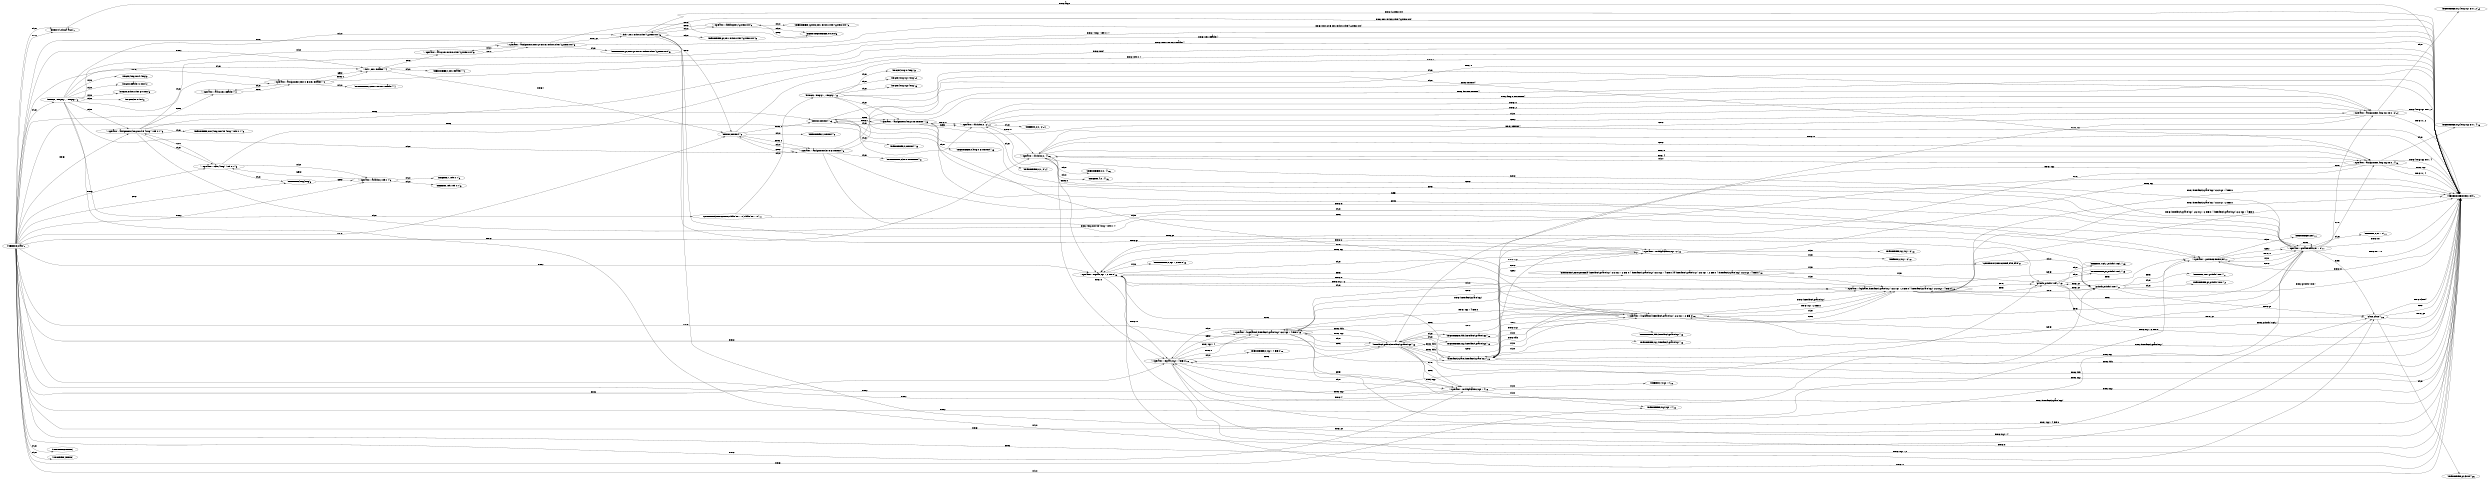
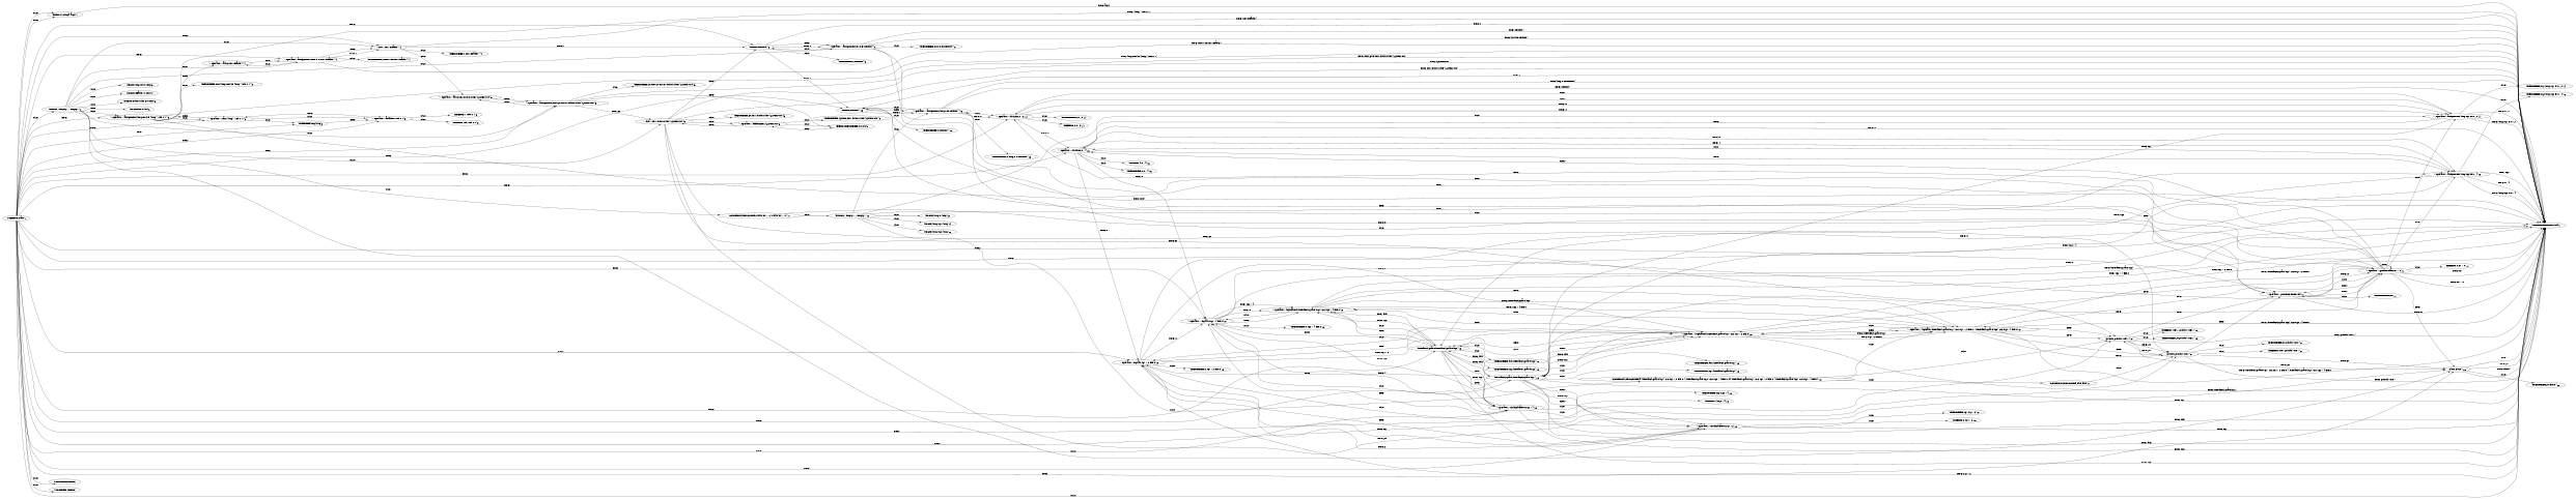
  digraph {
    rankdir=LR
    n1 [label=<(METHOD,main)<SUB>1</SUB>>]
    n2 [label=<(PARAM,String[] args)<SUB>1</SUB>>]
    n3 [label=<(BLOCK,&lt;empty&gt;,&lt;empty&gt;)<SUB>2</SUB>>]
    n4 [label=<(&lt;operator&gt;.assignment,long mod = (long) (1e9 + 7))<SUB>3</SUB>>]
    n5 [label=<(&lt;operator&gt;.cast,(long) (1e9 + 7))<SUB>3</SUB>>]
    n6 [label=<(TYPE_REF,long,long)<SUB>3</SUB>>]
    n7 [label=<(&lt;operator&gt;.addition,1e9 + 7)<SUB>3</SUB>>]
    n8 [label=<(&lt;operator&gt;.assignment,ANY s = new Reader())<SUB>4</SUB>>]
    n9 [label=<(&lt;init&gt;,new Reader())<SUB>4</SUB>>]
    n10 [label=<(&lt;operator&gt;.assignment,ANY pt = new PrintWriter(System.out))<SUB>5</SUB>>]
    n11 [label=<(nextInt,nextInt())<SUB>8</SUB>>]
    n12 [label=<(&lt;operator&gt;.greaterThan,T-- &gt; 0)<SUB>11</SUB>>]
    n13 [label=<(&lt;operator&gt;.postDecrement,T--)<SUB>11</SUB>>]
    n14 [label=<(nextInt,nextInt())<SUB>13</SUB>>]
    n15 [label=<(&lt;operator&gt;.division,n / 2)<SUB>14</SUB>>]
    n16 [label=<(&lt;operator&gt;.division,n / 4)<SUB>16</SUB>>]
    n17 [label=<(isPerfectSquare,isPerfectSquare(sq1))<SUB>18</SUB>>]
    n18 [label=<(&lt;operator&gt;.equals,sq1 * 2 == n)<SUB>18</SUB>>]
    n19 [label=<(&lt;operator&gt;.multiplication,sq1 * 2)<SUB>18</SUB>>]
    n20 [label=<(isPerfectSquare,isPerfectSquare(sq2))<SUB>18</SUB>>]
    n21 [label=<(&lt;operator&gt;.equals,sq2 * 4 == n)<SUB>18</SUB>>]
    n22 [label=<(&lt;operator&gt;.multiplication,sq2 * 4)<SUB>18</SUB>>]
    n23 [label=<(println,println(&quot;YES&quot;))<SUB>19</SUB>>]
    n24 [label=<(println,println(&quot;NO&quot;))<SUB>21</SUB>>]
    n25 [label=<(close,close())<SUB>26</SUB>>]
    n26 [label=<(MODIFIER,PUBLIC)>]
    n27 [label=<(MODIFIER,STATIC)>]
    n28 [label=<(METHOD_RETURN,void)<SUB>1</SUB>>]
    n29 [label=<(&lt;init&gt;,new PrintWriter(System.out))<SUB>5</SUB>>]
    n30 [label=<(LOCAL,long mod: long)<SUB>3</SUB>>]
    n31 [label=<(LOCAL,Reader s: ANY)<SUB>4</SUB>>]
    n32 [label=<(LOCAL,PrintWriter pt: ANY)<SUB>5</SUB>>]
    n33 [label=<(LOCAL,int T: int)<SUB>8</SUB>>]
    n34 [label=<(&lt;operator&gt;.assignment,int T = nextInt())<SUB>8</SUB>>]
    n35 [label=<(CONTROL_STRUCTURE,while (T-- &gt; 0),while (T-- &gt; 0))<SUB>11</SUB>>]
    n36 [label=<(IDENTIFIER,mod,long mod = (long) (1e9 + 7))<SUB>3</SUB>>]
    n37 [label=<(&lt;operator&gt;.alloc,new Reader())<SUB>4</SUB>>]
    n38 [label=<(LITERAL,1e9,1e9 + 7)<SUB>3</SUB>>]
    n39 [label=<(LITERAL,7,1e9 + 7)<SUB>3</SUB>>]
    n40 [label=<(IDENTIFIER,s,ANY s = new Reader())<SUB>4</SUB>>]
    n41 [label=<(IDENTIFIER,s,new Reader())<SUB>4</SUB>>]
    n42 [label=<(&lt;operator&gt;.alloc,new PrintWriter(System.out))<SUB>5</SUB>>]
    n43 [label=<(IDENTIFIER,pt,ANY pt = new PrintWriter(System.out))<SUB>5</SUB>>]
    n44 [label=<(FIELD_IDENTIFIER,out,out)<SUB>5</SUB>>]
    n45 [label=<(IDENTIFIER,pt,new PrintWriter(System.out))<SUB>5</SUB>>]
    n46 [label=<(&lt;operator&gt;.fieldAccess,System.out)<SUB>5</SUB>>]
    n47 [label=<(IDENTIFIER,s,nextInt())<SUB>8</SUB>>]
    n48 [label=<(LITERAL,0,T-- &gt; 0)<SUB>11</SUB>>]
    n49 [label=<(&lt;operator&gt;.assignment,long n = nextInt())<SUB>13</SUB>>]
    n50 [label=<(&lt;operator&gt;.assignment,long sq1 = n / 2)<SUB>14</SUB>>]
    n51 [label=<(&lt;operator&gt;.assignment,long sq2 = n / 4)<SUB>16</SUB>>]
    n52 [label=<(&lt;operator&gt;.logicalOr,isPerfectSquare(sq1) &amp;&amp; sq1 * 2 == n || isPerfectSquare(sq2) &amp;&amp; sq2 * 4 == n)<SUB>18</SUB>>]
    n53 [label=<(&lt;operator&gt;.logicalAnd,isPerfectSquare(sq1) &amp;&amp; sq1 * 2 == n)<SUB>18</SUB>>]
    n54 [label=<(IDENTIFIER,T,T--)<SUB>11</SUB>>]
    n55 [label=<(IDENTIFIER,s,nextInt())<SUB>13</SUB>>]
    n56 [label=<(IDENTIFIER,n,n / 2)<SUB>14</SUB>>]
    n57 [label=<(LITERAL,2,n / 2)<SUB>14</SUB>>]
    n58 [label=<(IDENTIFIER,n,n / 4)<SUB>16</SUB>>]
    n59 [label=<(LITERAL,4,n / 4)<SUB>16</SUB>>]
    n60 [label=<(IDENTIFIER,this,isPerfectSquare(sq1))<SUB>18</SUB>>]
    n61 [label=<(IDENTIFIER,sq1,isPerfectSquare(sq1))<SUB>18</SUB>>]
    n62 [label=<(IDENTIFIER,n,sq1 * 2 == n)<SUB>18</SUB>>]
    n63 [label=<(IDENTIFIER,sq1,sq1 * 2)<SUB>18</SUB>>]
    n64 [label=<(LITERAL,2,sq1 * 2)<SUB>18</SUB>>]
    n65 [label=<(&lt;operator&gt;.logicalAnd,isPerfectSquare(sq2) &amp;&amp; sq2 * 4 == n)<SUB>18</SUB>>]
    n66 [label=<(IDENTIFIER,this,isPerfectSquare(sq2))<SUB>18</SUB>>]
    n67 [label=<(IDENTIFIER,sq2,isPerfectSquare(sq2))<SUB>18</SUB>>]
    n68 [label=<(IDENTIFIER,n,sq2 * 4 == n)<SUB>18</SUB>>]
    n69 [label=<(IDENTIFIER,sq2,sq2 * 4)<SUB>18</SUB>>]
    n70 [label=<(LITERAL,4,sq2 * 4)<SUB>18</SUB>>]
    n71 [label=<(IDENTIFIER,pt,println(&quot;YES&quot;))<SUB>19</SUB>>]
    n72 [label=<(LITERAL,&quot;YES&quot;,println(&quot;YES&quot;))<SUB>19</SUB>>]
    n73 [label=<(IDENTIFIER,pt,println(&quot;NO&quot;))<SUB>21</SUB>>]
    n74 [label=<(LITERAL,&quot;NO&quot;,println(&quot;NO&quot;))<SUB>21</SUB>>]
    n75 [label=<(IDENTIFIER,pt,close())<SUB>26</SUB>>]
    n76 [label=<(IDENTIFIER,T,int T = nextInt())<SUB>8</SUB>>]
    n77 [label=<(BLOCK,&lt;empty&gt;,&lt;empty&gt;)<SUB>12</SUB>>]
    n78 [label=<(IDENTIFIER,System,new PrintWriter(System.out))<SUB>5</SUB>>]
    n79 [label=<(LOCAL,long n: long)<SUB>13</SUB>>]
    n80 [label=<(LOCAL,long sq1: long)<SUB>14</SUB>>]
    n81 [label=<(LOCAL,long sq2: long)<SUB>16</SUB>>]
    n82 [label=<(CONTROL_STRUCTURE,if (isPerfectSquare(sq1) &amp;&amp; sq1 * 2 == n || isPerfectSquare(sq2) &amp;&amp; sq2 * 4 == n),if (isPerfectSquare(sq1) &amp;&amp; sq1 * 2 == n || isPerfectSquare(sq2) &amp;&amp; sq2 * 4 == n))<SUB>18</SUB>>]
    n83 [label=<(IDENTIFIER,n,long n = nextInt())<SUB>13</SUB>>]
    n84 [label=<(IDENTIFIER,sq1,long sq1 = n / 2)<SUB>14</SUB>>]
    n85 [label=<(IDENTIFIER,sq2,long sq2 = n / 4)<SUB>16</SUB>>]
    n86 [label=<(CONTROL_STRUCTURE,else,else)<SUB>21</SUB>>]
    n1 -> n2 [label="AST: "]
    n1 -> n2 [label="DDG: "]
    n1 -> n3 [label="AST: "]
    n1 -> n4 [label="DDG: "]
    n1 -> n5 [label="DDG: "]
    n1 -> n6 [label="CFG: "]
    n1 -> n7 [label="DDG: "]
    n1 -> n8 [label="DDG: "]
    n1 -> n9 [label="DDG: "]
    n1 -> n10 [label="DDG: "]
    n1 -> n11 [label="DDG: "]
    n1 -> n12 [label="DDG: "]
    n1 -> n13 [label="DDG: "]
    n1 -> n14 [label="DDG: "]
    n1 -> n15 [label="DDG: "]
    n1 -> n16 [label="DDG: "]
    n1 -> n17 [label="DDG: "]
    n1 -> n18 [label="DDG: "]
-   n1 -> n69 [label="DDG: "]
+   n1 -> n19 [label="DDG: "]
    n1 -> n20 [label="DDG: "]
    n1 -> n21 [label="DDG: "]
    n1 -> n22 [label="DDG: "]
    n1 -> n23 [label="DDG: "]
    n1 -> n24 [label="DDG: "]
    n1 -> n25 [label="DDG: "]
    n1 -> n26 [label="AST: "]
    n1 -> n27 [label="AST: "]
    n1 -> n28 [label="AST: "]
    n2 -> n28 [label="DDG: args"]
    n3 -> n4 [label="AST: "]
    n3 -> n8 [label="AST: "]
    n3 -> n9 [label="AST: "]
    n3 -> n10 [label="AST: "]
    n3 -> n25 [label="AST: "]
    n3 -> n29 [label="AST: "]
    n3 -> n30 [label="AST: "]
    n3 -> n31 [label="AST: "]
    n3 -> n32 [label="AST: "]
    n3 -> n33 [label="AST: "]
    n3 -> n34 [label="AST: "]
    n3 -> n35 [label="AST: "]
    n4 -> n5 [label="AST: "]
    n4 -> n28 [label="DDG: mod"]
    n4 -> n28 [label="DDG: (long) (1e9 + 7)"]
    n4 -> n28 [label="DDG: long mod = (long) (1e9 + 7)"]
    n4 -> n36 [label="AST: "]
    n4 -> n37 [label="CFG: "]
    n5 -> n4 [label="CFG: "]
    n5 -> n6 [label="AST: "]
    n5 -> n7 [label="AST: "]
-   n5 -> n28 [label="DDG: 1e9 + 7"]
    n6 -> n7 [label="CFG: "]
    n7 -> n5 [label="CFG: "]
    n7 -> n38 [label="AST: "]
    n7 -> n39 [label="AST: "]
    n8 -> n9 [label="CFG: "]
    n8 -> n9 [label="DDG: s"]
    n8 -> n28 [label="DDG: ANY s = new Reader()"]
    n8 -> n37 [label="AST: "]
    n8 -> n40 [label="AST: "]
    n9 -> n11 [label="DDG: s"]
    n9 -> n28 [label="DDG: new Reader()"]
    n9 -> n41 [label="AST: "]
    n9 -> n42 [label="CFG: "]
    n10 -> n28 [label="DDG: ANY pt = new PrintWriter(System.out)"]
    n10 -> n29 [label="DDG: pt"]
    n10 -> n42 [label="AST: "]
    n10 -> n43 [label="AST: "]
    n10 -> n44 [label="CFG: "]
    n11 -> n14 [label="DDG: s"]
    n11 -> n28 [label="DDG: s"]
    n11 -> n34 [label="CFG: "]
    n11 -> n34 [label="DDG: s"]
    n11 -> n47 [label="AST: "]
    n12 -> n12 [label="CDG: "]
    n12 -> n13 [label="AST: "]
    n12 -> n13 [label="CDG: "]
    n12 -> n14 [label="CFG: "]
    n12 -> n14 [label="CDG: "]
    n12 -> n15 [label="CDG: "]
    n12 -> n16 [label="CDG: "]
    n12 -> n17 [label="CDG: "]
    n12 -> n25 [label="CFG: "]
    n12 -> n28 [label="DDG: T--"]
    n12 -> n28 [label="DDG: T-- &gt; 0"]
    n12 -> n48 [label="AST: "]
    n12 -> n49 [label="CDG: "]
    n12 -> n50 [label="CDG: "]
    n12 -> n51 [label="CDG: "]
    n12 -> n52 [label="CDG: "]
    n12 -> n53 [label="CDG: "]
    n13 -> n12 [label="CFG: "]
    n13 -> n12 [label="DDG: T"]
    n13 -> n28 [label="DDG: T"]
    n13 -> n54 [label="AST: "]
    n14 -> n28 [label="DDG: s"]
    n14 -> n49 [label="CFG: "]
    n14 -> n49 [label="DDG: s"]
    n14 -> n55 [label="AST: "]
    n15 -> n16 [label="DDG: n"]
    n15 -> n50 [label="CFG: "]
    n15 -> n50 [label="DDG: n"]
    n15 -> n50 [label="DDG: 2"]
    n15 -> n56 [label="AST: "]
    n15 -> n57 [label="AST: "]
    n16 -> n18 [label="DDG: n"]
    n16 -> n21 [label="DDG: n"]
    n16 -> n28 [label="DDG: n"]
    n16 -> n51 [label="CFG: "]
    n16 -> n51 [label="DDG: n"]
    n16 -> n51 [label="DDG: 4"]
    n16 -> n58 [label="AST: "]
    n16 -> n59 [label="AST: "]
    n17 -> n18 [label="CDG: "]
    n17 -> n19 [label="CFG: "]
    n17 -> n19 [label="DDG: sq1"]
    n17 -> n19 [label="CDG: "]
    n17 -> n20 [label="DDG: this"]
    n17 -> n28 [label="DDG: this"]
    n17 -> n28 [label="DDG: sq1"]
    n17 -> n53 [label="CFG: "]
    n17 -> n53 [label="DDG: this"]
    n17 -> n53 [label="DDG: sq1"]
    n17 -> n60 [label="AST: "]
    n17 -> n61 [label="AST: "]
    n18 -> n19 [label="AST: "]
    n18 -> n21 [label="DDG: n"]
    n18 -> n28 [label="DDG: sq1 * 2"]
    n18 -> n28 [label="DDG: n"]
    n18 -> n53 [label="CFG: "]
    n18 -> n53 [label="DDG: sq1 * 2"]
    n18 -> n53 [label="DDG: n"]
    n18 -> n62 [label="AST: "]
    n19 -> n18 [label="CFG: "]
    n19 -> n18 [label="DDG: sq1"]
    n19 -> n18 [label="DDG: 2"]
    n19 -> n28 [label="DDG: sq1"]
    n19 -> n63 [label="AST: "]
    n19 -> n64 [label="AST: "]
    n20 -> n17 [label="DDG: this"]
    n20 -> n21 [label="CDG: "]
    n20 -> n22 [label="CFG: "]
    n20 -> n22 [label="DDG: sq2"]
    n20 -> n22 [label="CDG: "]
    n20 -> n28 [label="DDG: this"]
    n20 -> n28 [label="DDG: sq2"]
    n20 -> n65 [label="CFG: "]
    n20 -> n65 [label="DDG: this"]
    n20 -> n65 [label="DDG: sq2"]
    n20 -> n66 [label="AST: "]
    n20 -> n67 [label="AST: "]
    n21 -> n22 [label="AST: "]
    n21 -> n28 [label="DDG: sq2 * 4"]
    n21 -> n28 [label="DDG: n"]
    n21 -> n65 [label="CFG: "]
    n21 -> n65 [label="DDG: sq2 * 4"]
    n21 -> n65 [label="DDG: n"]
    n21 -> n68 [label="AST: "]
    n22 -> n21 [label="CFG: "]
    n22 -> n21 [label="DDG: sq2"]
    n22 -> n21 [label="DDG: 4"]
    n22 -> n28 [label="DDG: sq2"]
    n22 -> n69 [label="AST: "]
    n22 -> n70 [label="AST: "]
    n23 -> n13 [label="CFG: "]
    n23 -> n24 [label="DDG: pt"]
    n23 -> n25 [label="DDG: pt"]
    n23 -> n28 [label="DDG: println(&quot;YES&quot;)"]
    n23 -> n71 [label="AST: "]
    n23 -> n72 [label="AST: "]
    n24 -> n13 [label="CFG: "]
    n24 -> n23 [label="DDG: pt"]
    n24 -> n25 [label="DDG: pt"]
    n24 -> n28 [label="DDG: println(&quot;NO&quot;)"]
    n24 -> n73 [label="AST: "]
    n24 -> n74 [label="AST: "]
    n25 -> n28 [label="CFG: "]
    n25 -> n28 [label="DDG: pt"]
    n25 -> n28 [label="DDG: close()"]
    n25 -> n75 [label="AST: "]
    n29 -> n11 [label="CFG: "]
    n29 -> n23 [label="DDG: pt"]
    n29 -> n24 [label="DDG: pt"]
    n29 -> n25 [label="DDG: pt"]
    n29 -> n28 [label="DDG: System.out"]
    n29 -> n28 [label="DDG: new PrintWriter(System.out)"]
    n29 -> n45 [label="AST: "]
    n29 -> n46 [label="AST: "]
    n34 -> n11 [label="AST: "]
    n34 -> n13 [label="CFG: "]
    n34 -> n13 [label="DDG: T"]
    n34 -> n28 [label="DDG: nextInt()"]
    n34 -> n28 [label="DDG: int T = nextInt()"]
    n34 -> n76 [label="AST: "]
    n35 -> n12 [label="AST: "]
    n35 -> n77 [label="AST: "]
    n37 -> n8 [label="CFG: "]
    n42 -> n10 [label="CFG: "]
    n44 -> n46 [label="CFG: "]
    n46 -> n29 [label="CFG: "]
    n46 -> n44 [label="AST: "]
    n46 -> n78 [label="AST: "]
    n49 -> n14 [label="AST: "]
    n49 -> n15 [label="CFG: "]
    n49 -> n15 [label="DDG: n"]
    n49 -> n28 [label="DDG: nextInt()"]
    n49 -> n28 [label="DDG: long n = nextInt()"]
    n49 -> n83 [label="AST: "]
    n50 -> n15 [label="AST: "]
    n50 -> n16 [label="CFG: "]
    n50 -> n17 [label="DDG: sq1"]
    n50 -> n28 [label="DDG: n / 2"]
    n50 -> n28 [label="DDG: long sq1 = n / 2"]
    n50 -> n84 [label="AST: "]
    n51 -> n16 [label="AST: "]
    n51 -> n17 [label="CFG: "]
    n51 -> n20 [label="DDG: sq2"]
    n51 -> n28 [label="DDG: sq2"]
    n51 -> n28 [label="DDG: n / 4"]
    n51 -> n28 [label="DDG: long sq2 = n / 4"]
    n51 -> n85 [label="AST: "]
    n52 -> n23 [label="CFG: "]
    n52 -> n23 [label="CDG: "]
    n52 -> n24 [label="CFG: "]
    n52 -> n24 [label="CDG: "]
    n52 -> n28 [label="DDG: isPerfectSquare(sq1) &amp;&amp; sq1 * 2 == n"]
    n52 -> n28 [label="DDG: isPerfectSquare(sq2) &amp;&amp; sq2 * 4 == n"]
    n52 -> n28 [label="DDG: isPerfectSquare(sq1) &amp;&amp; sq1 * 2 == n || isPerfectSquare(sq2) &amp;&amp; sq2 * 4 == n"]
    n52 -> n53 [label="AST: "]
    n52 -> n65 [label="AST: "]
    n53 -> n17 [label="AST: "]
    n53 -> n18 [label="AST: "]
    n53 -> n20 [label="CFG: "]
    n53 -> n20 [label="CDG: "]
    n53 -> n28 [label="DDG: isPerfectSquare(sq1)"]
    n53 -> n28 [label="DDG: sq1 * 2 == n"]
    n53 -> n52 [label="CFG: "]
    n53 -> n52 [label="DDG: isPerfectSquare(sq1)"]
    n53 -> n52 [label="DDG: sq1 * 2 == n"]
    n53 -> n65 [label="CDG: "]
    n65 -> n20 [label="AST: "]
    n65 -> n21 [label="AST: "]
    n65 -> n28 [label="DDG: isPerfectSquare(sq2)"]
    n65 -> n28 [label="DDG: sq2 * 4 == n"]
    n65 -> n52 [label="CFG: "]
    n65 -> n52 [label="DDG: isPerfectSquare(sq2)"]
    n65 -> n52 [label="DDG: sq2 * 4 == n"]
    n77 -> n49 [label="AST: "]
    n77 -> n50 [label="AST: "]
    n77 -> n51 [label="AST: "]
    n77 -> n79 [label="AST: "]
    n77 -> n80 [label="AST: "]
    n77 -> n81 [label="AST: "]
    n77 -> n82 [label="AST: "]
    n82 -> n23 [label="AST: "]
    n82 -> n52 [label="AST: "]
    n82 -> n86 [label="AST: "]
    n86 -> n24 [label="AST: "]
  }
